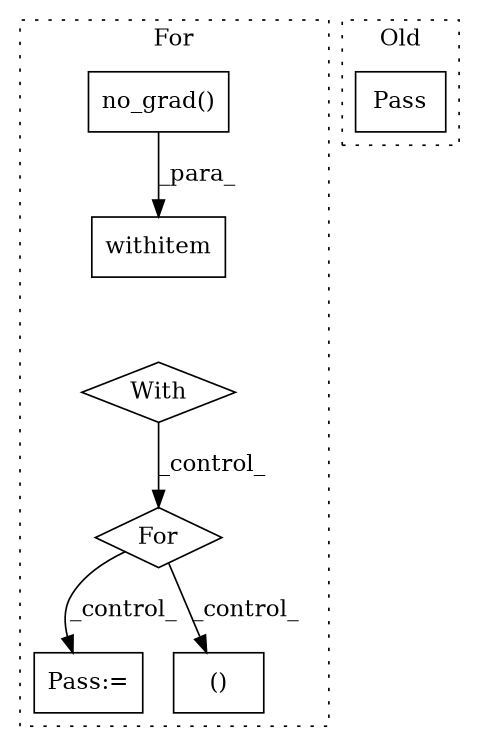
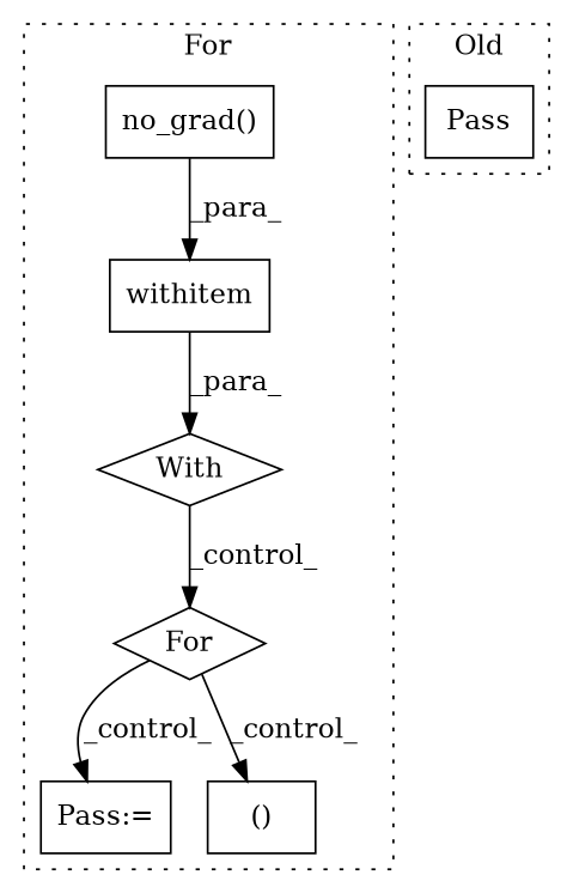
  digraph {
    node [s=7134 shape=box]
    n1 [a=75 l=15 label="no_grad()"]
    n2 [a=39 l="5,24" label=With s="7129,7139" shape=diamond]
    n3 [a=49 l=5 label=withitem]
    n4 [a=107 l="4,18" label=For s="7163,7200" shape=diamond]
    n5 [a=68 l=3 label="Pass:=" s=7358]
    n6 [a=54 l=7 label="()" s=7223]
    n7 [a=62 l=4 label=Pass s=7725]
    subgraph cluster_1 {
      label=For
      style=dotted
      n1
      n2
      n3
      n4
      n5
      n6
    }
    subgraph cluster_2 {
      label=Old
      style=dotted
      n7
    }
    n1 -> n3 [label=_para_]
    n2 -> n4 [label=_control_]
+   n3 -> n2 [label=_para_]
    n4 -> n5 [label=_control_]
    n4 -> n6 [label=_control_]
  }
